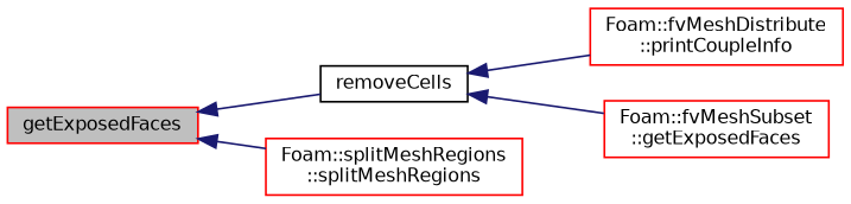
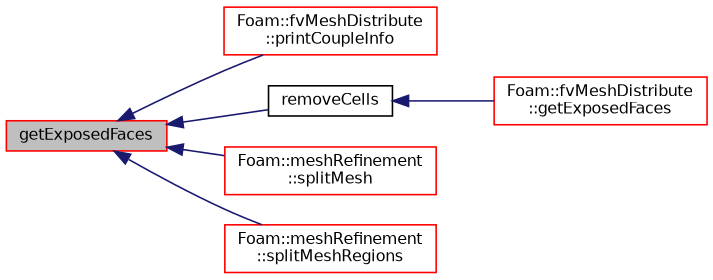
  digraph {
    rankdir=LR
    node [color=red fontname=Helvetica fontsize=10 shape=record]
    edge [color=midnightblue dir=back fontname=Helvetica fontsize=10 labelfontname=Helvetica labelfontsize=10 style=solid]
    n1 [fillcolor=grey75 fontcolor=black height=0.2 label=getExposedFaces style=filled width=0.4]
    n2 [height=0.2 label="Foam::fvMeshDistribute\l::printCoupleInfo" width=0.4]
    n3 [color=black height=0.2 label=removeCells width=0.4]
-   n5 [height=0.2 label="Foam::splitMeshRegions\l::splitMeshRegions" width=0.4]
-   n6 [height=0.2 label="Foam::fvMeshSubset\l::getExposedFaces" width=0.4]
-   n3 -> n2
+   n4 [height=0.2 label="Foam::meshRefinement\l::splitMesh" width=0.4]
+   n5 [height=0.2 label="Foam::meshRefinement\l::splitMeshRegions" width=0.4]
+   n6 [height=0.2 label="Foam::fvMeshDistribute\l::getExposedFaces" width=0.4]
+   n1 -> n2
    n1 -> n3
+   n1 -> n4
    n1 -> n5
    n3 -> n6
  }
